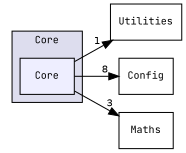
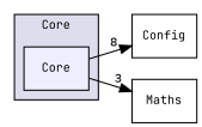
  digraph {
    compound=true
    fontname="JetBrains Mono"
    rankdir=LR
    node [fontname="JetBrains Mono" fontsize=10 shape=box]
    edge [fontname="JetBrains Mono" labeldistance=1.5 labelfontname=Helvetica labelfontsize=10]
    n1 [fillcolor="#eeeeff" label=Core pencolor=black style=filled]
-   n2 [label=Utilities]
    n3 [label=Config]
    n4 [label=Maths]
    subgraph cluster_1 {
      bgcolor="#ddddee"
      fontsize=10
      label=Core
      pencolor=black
      n1
    }
-   n1 -> n2 [headlabel=1]
    n1 -> n3 [headlabel=8]
    n1 -> n4 [headlabel=3]
  }
